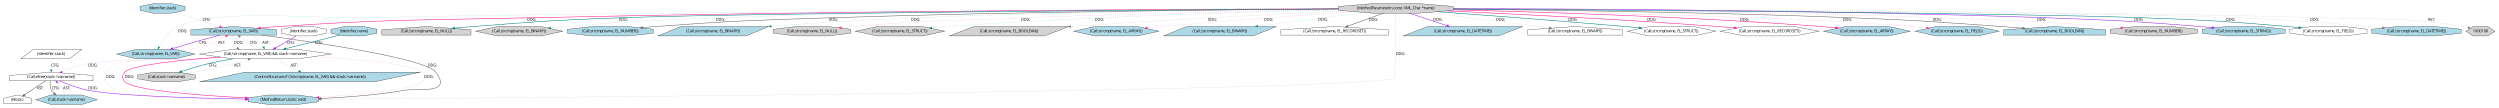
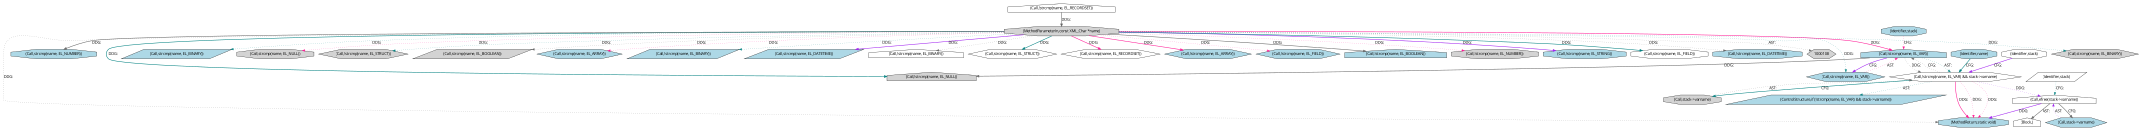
  digraph {
    fontname="Open Sans"
    node [fillcolor=lightblue fontname="Open Sans" shape=octagon style=filled]
    edge [color=gray40 fontname="Open Sans" style=dotted]
    n1 [label="(Call,!strcmp(name, EL_VAR))" shape=house]
    n2 [fillcolor=white label="(Call,!strcmp(name, EL_VAR) && stack->varname)" shape=hexagon]
    n3 [label="(Call,strcmp(name, EL_VAR))" shape=hexagon]
    n4 [label="(MethodReturn,static void)"]
    n5 [fillcolor=white label="(Call,efree(stack->varname))" shape=house]
    n6 [fillcolor=lightgrey label="(Call,stack->varname)"]
    n7 [label="(ControlStructure,if (!strcmp(name, EL_VAR) && stack->varname))" shape=parallelogram]
    n8 [fillcolor=lightgrey label="(MethodParameterIn,const XML_Char *name)"]
    n9 [fillcolor=lightgrey label="(Call,!strcmp(name, EL_NULL))" shape=house]
    n10 [fillcolor=lightgrey label="(Call,strcmp(name, EL_BINARY))" shape=hexagon]
    n11 [label="(Call,strcmp(name, EL_NUMBER))"]
    n12 [label="(Call,strcmp(name, EL_BINARY))" shape=parallelogram]
    n13 [fillcolor=lightgrey label="(Call,strcmp(name, EL_NULL))"]
    n14 [fillcolor=lightgrey label="(Call,!strcmp(name, EL_STRUCT))" shape=hexagon]
    n15 [fillcolor=lightgrey label="(Call,strcmp(name, EL_BOOLEAN))" shape=parallelogram]
    n16 [label="(Call,strcmp(name, EL_ARRAY))" shape=hexagon]
    n17 [label="(Call,!strcmp(name, EL_BINARY))" shape=parallelogram]
    n18 [fillcolor=white label="(Call,!strcmp(name, EL_RECORDSET))" shape=house]
    n19 [label="(Call,strcmp(name, EL_DATETIME))" shape=parallelogram]
    n20 [fillcolor=white label="(Call,!strcmp(name, EL_BINARY))" shape=house]
    n21 [fillcolor=white label="(Call,strcmp(name, EL_STRUCT))" shape=hexagon]
    n22 [fillcolor=white label="(Call,strcmp(name, EL_RECORDSET))" shape=hexagon]
    n23 [label="(Call,!strcmp(name, EL_ARRAY))" shape=hexagon]
    n24 [label="(Call,!strcmp(name, EL_FIELD))" shape=hexagon]
    n25 [label="(Call,!strcmp(name, EL_BOOLEAN))" shape=house]
    n26 [fillcolor=lightgrey label="(Call,!strcmp(name, EL_NUMBER))"]
    n27 [label="(Call,!strcmp(name, EL_STRING))"]
    n28 [fillcolor=white label="(Call,strcmp(name, EL_FIELD))"]
    n29 [label="(Call,!strcmp(name, EL_DATETIME))"]
    1000108 [fillcolor=lightgrey shape=hexagon]
    n31 [fillcolor=white label="(Block,)" shape=house]
    n32 [label="(Call,stack->varname)" shape=hexagon]
    n33 [label="(Identifier,name)"]
    n34 [label="(Identifier,stack)"]
    n35 [fillcolor=white label="(Identifier,stack)" shape=parallelogram]
    n36 [fillcolor=white label="(Identifier,stack)"]
    n1 -> n2 [color=teal label="AST: "]
    n1 -> n2 [label="DDG: "]
    n1 -> n3 [color=purple label="CFG: " style=bold]
-   n1 -> n4 [label="DDG: " style=bold]
+   n1 -> n9 [label="DDG: " style=bold]
    n2 -> n1 [label="CFG: "]
    n2 -> n4 [color=deeppink label="DDG: "]
    n2 -> n4 [color=deeppink label="DDG: " style=bold]
    n2 -> n4 [color=deeppink label="DDG: "]
    n2 -> n5 [color=purple label="DDG: "]
    n2 -> n6 [color=teal label="CFG: " style=bold]
    n2 -> n7 [color=teal label="AST: "]
    n3 -> n1 [color=deeppink label="AST: "]
    n5 -> n4 [color=purple label="DDG: " style=bold]
    n5 -> n31 [label="AST: " style=bold]
    n5 -> n32 [label="CFG: " style=bold]
    n6 -> n2 [label="AST: "]
    n8 -> n1 [color=deeppink label="DDG: " style=bold]
    n8 -> n3 [color=teal label="DDG: "]
    n8 -> n4 [label="DDG: "]
    n8 -> n9 [color=teal label="DDG: " style=bold]
    n8 -> n10 [color=teal label="DDG: "]
    n8 -> n11 [label="DDG: " style=bold]
    n8 -> n12 [color=teal label="DDG: "]
    n8 -> n13 [color=deeppink label="DDG: "]
    n8 -> n14 [color=teal label="DDG: "]
    n8 -> n15 [label="DDG: "]
    n8 -> n16 [color=deeppink label="DDG: "]
    n8 -> n17 [color=teal label="DDG: "]
-   n8 -> n18 [label="DDG: " style=bold]
+   n18 -> n8 [label="DDG: " style=bold]
    n8 -> n19 [color=purple label="DDG: " style=bold]
    n8 -> n20 [label="DDG: "]
    n8 -> n21 [color=teal label="DDG: " style=bold]
    n8 -> n22 [color=deeppink label="DDG: " style=bold]
    n8 -> n23 [color=deeppink label="DDG: " style=bold]
    n8 -> n24 [color=deeppink label="DDG: "]
    n8 -> n25 [label="DDG: " style=bold]
    n8 -> n26 [color=deeppink label="DDG: "]
    n8 -> n27 [color=purple label="DDG: " style=bold]
    n8 -> n28 [color=teal label="DDG: " style=bold]
    n8 -> n29 [label="DDG: "]
    n8 -> 1000108 [label="AST: "]
    n32 -> n5 [color=purple label="AST: "]
    n33 -> n2 [color=teal label="CFG: " style=bold]
    n34 -> n1 [color=deeppink label="CFG: "]
    n35 -> n5 [color=teal label="CFG: "]
    n36 -> n2 [color=purple label="CFG: " style=bold]
  }
